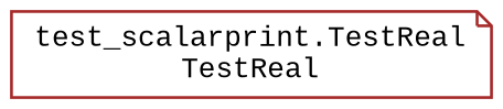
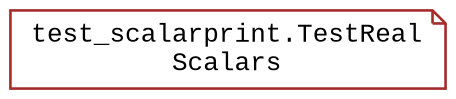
  digraph {
    rankdir=LR
    fontname="Liberation Mono"
-   n1 [color=brown fillcolor=white fontname="Liberation Mono" fontsize=10 height=0.2 label="test_scalarprint.TestReal\lTestReal" shape=note style=filled width=0.4]
+   n1 [color=brown fillcolor=white fontname="Liberation Mono" fontsize=10 height=0.2 label="test_scalarprint.TestReal\lScalars" shape=note style=filled width=0.4]
  }
